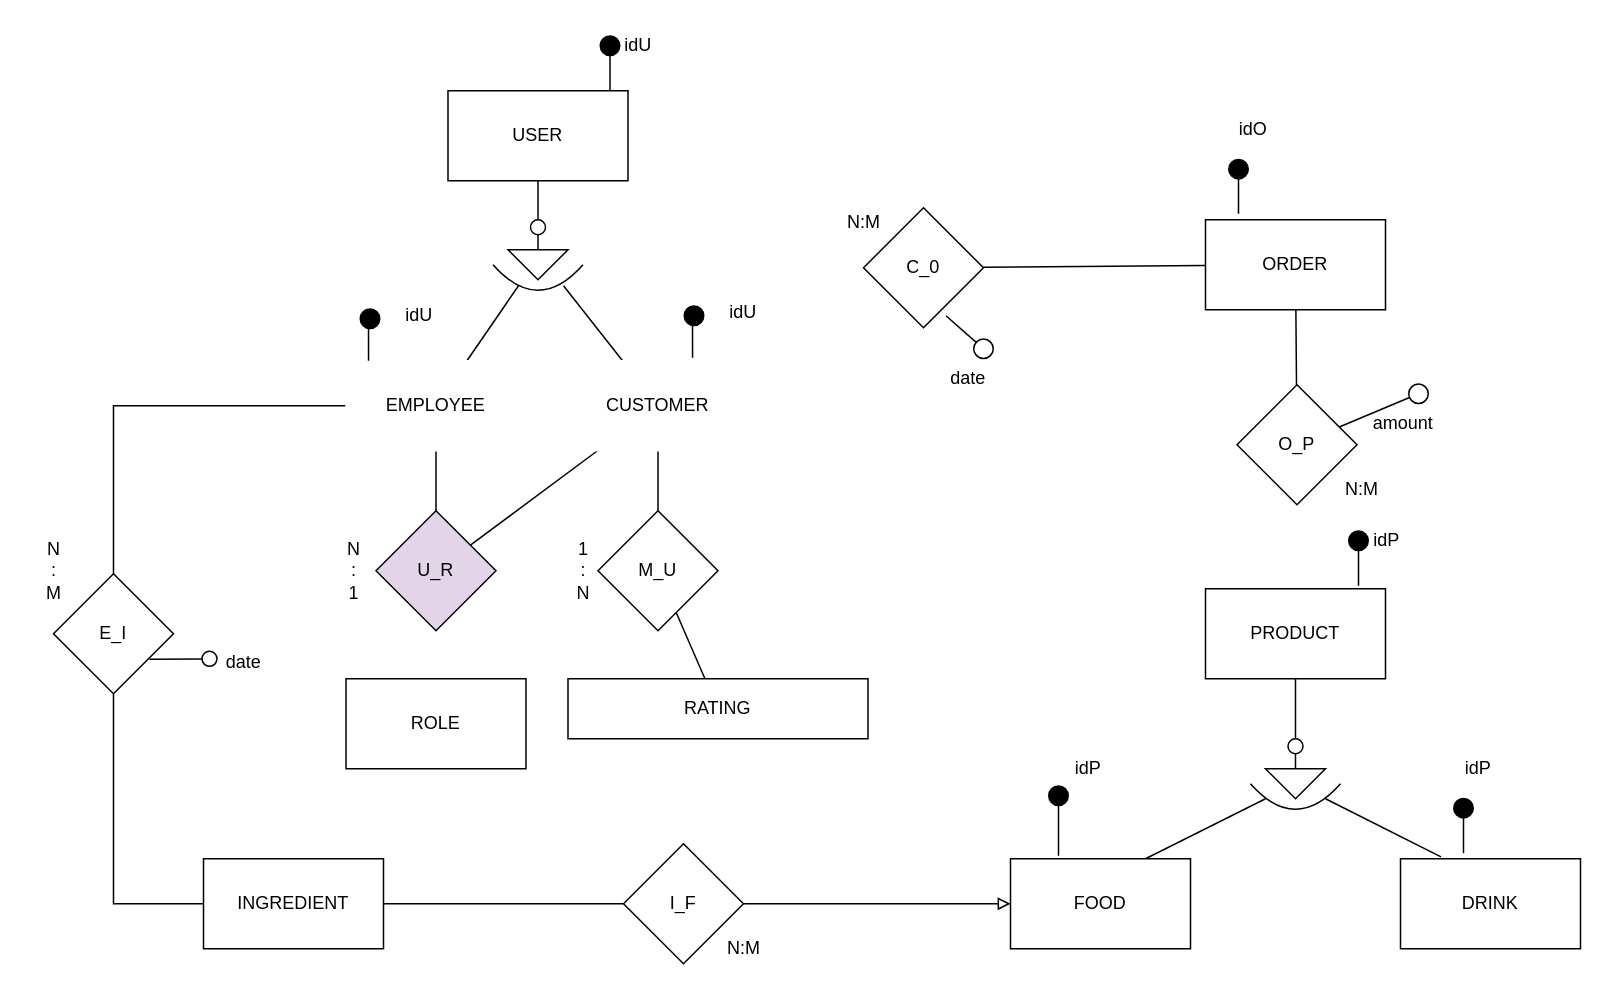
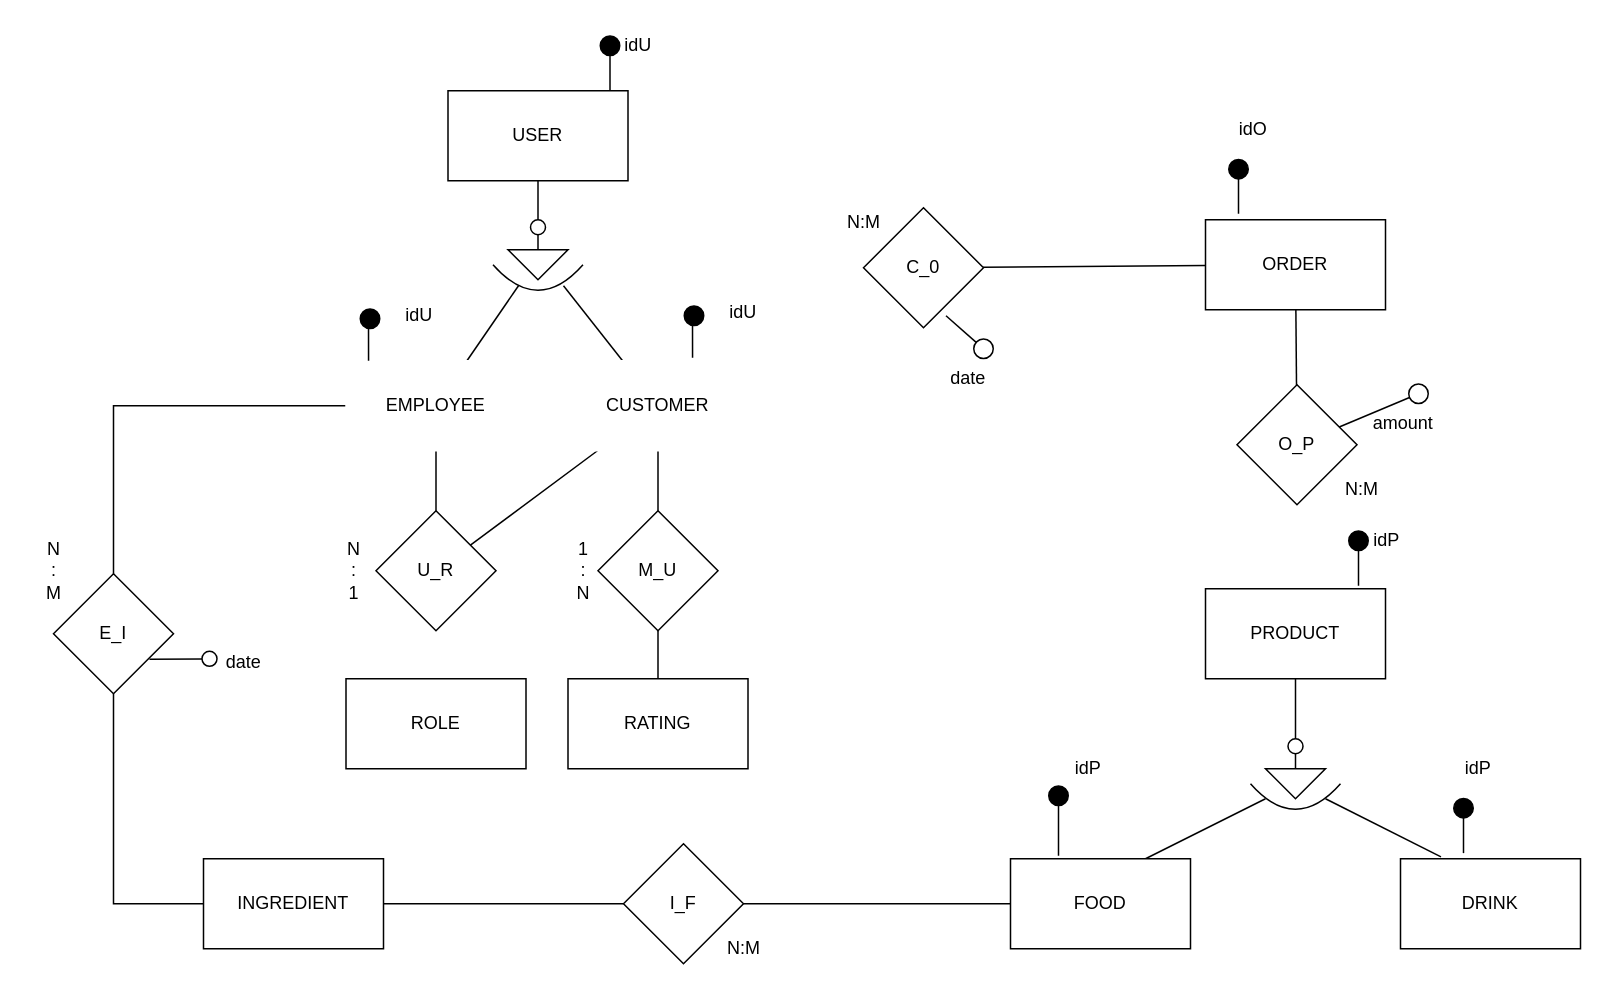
  <mxCell id="0" />
  <mxCell id="1" parent="0" />
  <mxCell id="2" value="USER" style="rounded=0;whiteSpace=wrap;html=1;" parent="1" vertex="1"><mxGeometry x="298" y="60" width="120" height="60" as="geometry" /></mxCell>
  <mxCell id="3" value="ROLE" style="rounded=0;whiteSpace=wrap;html=1;" parent="1" vertex="1"><mxGeometry x="230" y="452" width="120" height="60" as="geometry" /></mxCell>
  <mxCell id="4" style="edgeStyle=none;html=1;endArrow=none;endFill=0;strokeColor=default;" parent="1" source="6" target="42" edge="1"><mxGeometry relative="1" as="geometry"><mxPoint x="25" y="300" as="targetPoint" /></mxGeometry></mxCell>
  <mxCell id="5" style="edgeStyle=none;shape=connector;rounded=1;sketch=0;html=1;exitX=0.5;exitY=0;exitDx=0;exitDy=0;shadow=0;labelBackgroundColor=default;fontFamily=Helvetica;fontSize=11;fontColor=default;endArrow=none;strokeColor=default;" parent="1" source="6" target="40" edge="1"><mxGeometry relative="1" as="geometry" /></mxCell>
- <mxCell id="6" value="U_R" style="rhombus;whiteSpace=wrap;html=1;fillColor=#e1d5e7;" parent="1" vertex="1"><mxGeometry x="250" y="340" width="80" height="80" as="geometry" /></mxCell>
+ <mxCell id="6" value="U_R" style="rhombus;whiteSpace=wrap;html=1;" parent="1" vertex="1"><mxGeometry x="250" y="340" width="80" height="80" as="geometry" /></mxCell>
  <mxCell id="7" value="N&lt;br&gt;:&lt;br&gt;1" style="text;html=1;align=center;verticalAlign=middle;resizable=0;points=[];autosize=1;strokeColor=none;fillColor=none;" parent="1" vertex="1"><mxGeometry x="225" y="355" width="20" height="50" as="geometry" /></mxCell>
  <mxCell id="8" style="edgeStyle=none;html=1;exitX=0.75;exitY=0;exitDx=0;exitDy=0;endArrow=none;endFill=0;strokeColor=default;" parent="1" source="9" edge="1"><mxGeometry relative="1" as="geometry"><mxPoint x="843" y="532" as="targetPoint" /></mxGeometry></mxCell>
  <mxCell id="9" value="FOOD" style="rounded=0;whiteSpace=wrap;html=1;" parent="1" vertex="1"><mxGeometry x="673" y="572" width="120" height="60" as="geometry" /></mxCell>
  <mxCell id="10" value="INGREDIENT" style="rounded=0;whiteSpace=wrap;html=1;" parent="1" vertex="1"><mxGeometry x="135" y="572" width="120" height="60" as="geometry" /></mxCell>
  <mxCell id="11" style="edgeStyle=none;html=1;endArrow=none;endFill=0;strokeColor=default;" parent="1" source="13" target="10" edge="1"><mxGeometry relative="1" as="geometry"><mxPoint x="558" y="832" as="targetPoint" /></mxGeometry></mxCell>
- <mxCell id="12" style="edgeStyle=none;html=1;endArrow=block;endFill=0;strokeColor=default;" parent="1" source="13" target="9" edge="1"><mxGeometry relative="1" as="geometry" /></mxCell>
+ <mxCell id="12" style="edgeStyle=none;html=1;endArrow=none;endFill=0;strokeColor=default;" parent="1" source="13" target="9" edge="1"><mxGeometry relative="1" as="geometry" /></mxCell>
  <mxCell id="13" value="I_F" style="rhombus;whiteSpace=wrap;html=1;" parent="1" vertex="1"><mxGeometry x="415" y="562" width="80" height="80" as="geometry" /></mxCell>
  <mxCell id="14" value="N:M" style="text;html=1;align=center;verticalAlign=middle;resizable=0;points=[];autosize=1;strokeColor=none;fillColor=none;" parent="1" vertex="1"><mxGeometry x="475" y="622" width="40" height="20" as="geometry" /></mxCell>
  <mxCell id="15" value="ORDER" style="whiteSpace=wrap;html=1;" parent="1" vertex="1"><mxGeometry x="803" y="146" width="120" height="60" as="geometry" /></mxCell>
  <mxCell id="16" value="PRODUCT" style="whiteSpace=wrap;html=1;" parent="1" vertex="1"><mxGeometry x="803" y="392" width="120" height="60" as="geometry" /></mxCell>
  <mxCell id="17" style="edgeStyle=none;html=1;endArrow=none;endFill=0;strokeColor=default;" parent="1" source="18" target="15" edge="1"><mxGeometry relative="1" as="geometry" /></mxCell>
  <mxCell id="18" value="O_P" style="rhombus;whiteSpace=wrap;html=1;" parent="1" vertex="1"><mxGeometry x="824" y="256" width="80" height="80" as="geometry" /></mxCell>
  <mxCell id="19" value="N:M" style="text;html=1;align=center;verticalAlign=middle;resizable=0;points=[];autosize=1;strokeColor=none;fillColor=none;" parent="1" vertex="1"><mxGeometry x="887" y="316" width="40" height="20" as="geometry" /></mxCell>
  <mxCell id="20" style="edgeStyle=none;html=1;endArrow=none;endFill=0;strokeColor=default;exitX=0.225;exitY=-0.02;exitDx=0;exitDy=0;exitPerimeter=0;" parent="1" source="21" edge="1"><mxGeometry relative="1" as="geometry"><mxPoint x="883" y="532" as="targetPoint" /></mxGeometry></mxCell>
  <mxCell id="21" value="DRINK" style="rounded=0;whiteSpace=wrap;html=1;" parent="1" vertex="1"><mxGeometry x="933" y="572" width="120" height="60" as="geometry" /></mxCell>
  <mxCell id="22" value="" style="group" parent="1" vertex="1" connectable="0"><mxGeometry x="843" y="492" width="40" height="64" as="geometry" /></mxCell>
  <mxCell id="23" value="" style="curved=1;endArrow=none;html=1;strokeColor=default;endFill=0;" parent="22" edge="1"><mxGeometry width="50" height="50" relative="1" as="geometry"><mxPoint x="-10" y="30" as="sourcePoint" /><mxPoint x="50" y="30" as="targetPoint" /><Array as="points"><mxPoint x="20" y="64" /></Array></mxGeometry></mxCell>
  <mxCell id="24" value="" style="triangle;whiteSpace=wrap;html=1;rotation=90;" parent="22" vertex="1"><mxGeometry x="10" y="10" width="20" height="40" as="geometry" /></mxCell>
  <mxCell id="25" value="" style="ellipse;whiteSpace=wrap;html=1;aspect=fixed;" parent="22" vertex="1"><mxGeometry x="15" width="10" height="10" as="geometry" /></mxCell>
  <mxCell id="26" style="edgeStyle=none;html=1;exitX=0;exitY=0.5;exitDx=0;exitDy=0;entryX=0.5;entryY=1;entryDx=0;entryDy=0;endArrow=none;endFill=0;strokeColor=default;" parent="22" source="24" target="25" edge="1"><mxGeometry relative="1" as="geometry" /></mxCell>
  <mxCell id="27" style="edgeStyle=none;html=1;exitX=0.5;exitY=0;exitDx=0;exitDy=0;entryX=0.5;entryY=1;entryDx=0;entryDy=0;endArrow=none;endFill=0;strokeColor=default;" parent="1" source="25" target="16" edge="1"><mxGeometry relative="1" as="geometry" /></mxCell>
  <mxCell id="28" value="N:M" style="text;html=1;align=center;verticalAlign=middle;resizable=0;points=[];autosize=1;strokeColor=none;fillColor=none;" parent="1" vertex="1"><mxGeometry x="555" y="138" width="40" height="20" as="geometry" /></mxCell>
  <mxCell id="29" style="edgeStyle=none;html=1;endArrow=none;endFill=0;strokeColor=default;" parent="1" source="30" target="32" edge="1"><mxGeometry relative="1" as="geometry" /></mxCell>
- <mxCell id="30" value="RATING" style="rounded=0;whiteSpace=wrap;html=1;" parent="1" vertex="1"><mxGeometry x="378" y="452" width="200" height="40" as="geometry" /></mxCell>
+ <mxCell id="30" value="RATING" style="rounded=0;whiteSpace=wrap;html=1;" parent="1" vertex="1"><mxGeometry x="378" y="452" width="120" height="60" as="geometry" /></mxCell>
  <mxCell id="31" style="edgeStyle=none;shape=connector;rounded=1;sketch=0;html=1;shadow=0;labelBackgroundColor=default;fontFamily=Helvetica;fontSize=11;fontColor=default;endArrow=none;strokeColor=default;" parent="1" source="32" target="42" edge="1"><mxGeometry relative="1" as="geometry" /></mxCell>
  <mxCell id="32" value="M_U" style="rhombus;whiteSpace=wrap;html=1;" parent="1" vertex="1"><mxGeometry x="398" y="340" width="80" height="80" as="geometry" /></mxCell>
  <mxCell id="33" value="" style="group" parent="1" vertex="1" connectable="0"><mxGeometry x="338" y="146" width="40" height="64" as="geometry" /></mxCell>
  <mxCell id="34" value="" style="curved=1;endArrow=none;html=1;strokeColor=default;endFill=0;" parent="33" edge="1"><mxGeometry width="50" height="50" relative="1" as="geometry"><mxPoint x="-10" y="30" as="sourcePoint" /><mxPoint x="50" y="30" as="targetPoint" /><Array as="points"><mxPoint x="20" y="64" /></Array></mxGeometry></mxCell>
  <mxCell id="35" value="" style="triangle;whiteSpace=wrap;html=1;rotation=90;" parent="33" vertex="1"><mxGeometry x="10" y="10" width="20" height="40" as="geometry" /></mxCell>
  <mxCell id="36" value="" style="ellipse;whiteSpace=wrap;html=1;aspect=fixed;" parent="33" vertex="1"><mxGeometry x="15" width="10" height="10" as="geometry" /></mxCell>
  <mxCell id="37" style="edgeStyle=none;html=1;exitX=0;exitY=0.5;exitDx=0;exitDy=0;entryX=0.5;entryY=1;entryDx=0;entryDy=0;endArrow=none;endFill=0;strokeColor=default;" parent="33" source="35" target="36" edge="1"><mxGeometry relative="1" as="geometry" /></mxCell>
  <mxCell id="38" style="edgeStyle=none;shape=connector;rounded=1;sketch=0;html=1;shadow=0;labelBackgroundColor=default;fontFamily=Helvetica;fontSize=11;fontColor=default;endArrow=none;strokeColor=default;" parent="1" source="40" edge="1"><mxGeometry relative="1" as="geometry"><mxPoint x="345" y="190" as="targetPoint" /></mxGeometry></mxCell>
  <mxCell id="39" style="edgeStyle=orthogonalEdgeStyle;shape=connector;rounded=0;sketch=0;html=1;shadow=0;labelBackgroundColor=default;fontFamily=Helvetica;fontSize=11;fontColor=default;endArrow=none;strokeColor=default;" parent="1" source="40" target="46" edge="1"><mxGeometry relative="1" as="geometry" /></mxCell>
  <mxCell id="40" value="EMPLOYEE" style="whiteSpace=wrap;html=1;shadow=0;strokeColor=#FFFFFF;" parent="1" vertex="1"><mxGeometry x="230" y="240" width="120" height="60" as="geometry" /></mxCell>
  <mxCell id="41" style="edgeStyle=none;shape=connector;rounded=1;sketch=0;html=1;shadow=0;labelBackgroundColor=default;fontFamily=Helvetica;fontSize=11;fontColor=default;endArrow=none;strokeColor=default;endFill=0;" parent="1" source="42" edge="1"><mxGeometry relative="1" as="geometry"><mxPoint x="375" y="190" as="targetPoint" /></mxGeometry></mxCell>
  <mxCell id="42" value="CUSTOMER" style="whiteSpace=wrap;html=1;shadow=0;strokeColor=#FFFFFF;" parent="1" vertex="1"><mxGeometry x="378" y="240" width="120" height="60" as="geometry" /></mxCell>
  <mxCell id="43" style="edgeStyle=none;sketch=0;html=1;entryX=0.5;entryY=1;entryDx=0;entryDy=0;shadow=0;endArrow=none;endFill=0;strokeColor=default;rounded=1;startFill=1;" parent="1" source="36" target="2" edge="1"><mxGeometry relative="1" as="geometry" /></mxCell>
  <mxCell id="44" value="1&lt;br&gt;:&lt;br&gt;N" style="text;html=1;align=center;verticalAlign=middle;resizable=0;points=[];autosize=1;strokeColor=none;fillColor=none;" parent="1" vertex="1"><mxGeometry x="378" y="355" width="20" height="50" as="geometry" /></mxCell>
  <mxCell id="45" style="edgeStyle=orthogonalEdgeStyle;shape=connector;rounded=0;sketch=0;html=1;shadow=0;labelBackgroundColor=default;fontFamily=Helvetica;fontSize=11;fontColor=default;endArrow=none;strokeColor=default;" parent="1" source="46" target="10" edge="1"><mxGeometry relative="1" as="geometry"><Array as="points"><mxPoint x="75" y="602" /></Array></mxGeometry></mxCell>
  <mxCell id="46" value="E_I" style="rhombus;whiteSpace=wrap;html=1;" parent="1" vertex="1"><mxGeometry x="35" y="382" width="80" height="80" as="geometry" /></mxCell>
  <mxCell id="47" value="N&lt;br&gt;:&lt;br&gt;M" style="text;html=1;align=center;verticalAlign=middle;resizable=0;points=[];autosize=1;strokeColor=none;fillColor=none;" parent="1" vertex="1"><mxGeometry x="20" y="355" width="30" height="50" as="geometry" /></mxCell>
  <mxCell id="48" style="edgeStyle=none;html=1;endArrow=none;endFill=0;" parent="1" source="49" target="15" edge="1"><mxGeometry relative="1" as="geometry" /></mxCell>
  <mxCell id="49" value="C_0" style="rhombus;whiteSpace=wrap;html=1;" parent="1" vertex="1"><mxGeometry x="575" y="138" width="80" height="80" as="geometry" /></mxCell>
  <mxCell id="50" style="edgeStyle=orthogonalEdgeStyle;rounded=0;orthogonalLoop=1;jettySize=auto;html=1;endSize=13;endArrow=oval;endFill=1;strokeWidth=1;" parent="1" edge="1"><mxGeometry relative="1" as="geometry"><mxPoint x="975" y="538.25" as="targetPoint" /><mxPoint x="975" y="568.25" as="sourcePoint" /></mxGeometry></mxCell>
  <mxCell id="51" value="idP" style="text;html=1;strokeColor=none;fillColor=none;align=center;verticalAlign=middle;whiteSpace=wrap;rounded=0;" parent="1" vertex="1"><mxGeometry x="965" y="502" width="40" height="20" as="geometry" /></mxCell>
  <mxCell id="52" style="edgeStyle=orthogonalEdgeStyle;rounded=0;orthogonalLoop=1;jettySize=auto;html=1;endSize=13;endArrow=oval;endFill=1;strokeWidth=1;" parent="1" edge="1"><mxGeometry relative="1" as="geometry"><mxPoint x="905" y="360" as="targetPoint" /><mxPoint x="905" y="390" as="sourcePoint" /></mxGeometry></mxCell>
  <mxCell id="53" style="edgeStyle=orthogonalEdgeStyle;rounded=0;orthogonalLoop=1;jettySize=auto;html=1;endSize=13;endArrow=oval;endFill=1;strokeWidth=1;" parent="1" edge="1"><mxGeometry relative="1" as="geometry"><mxPoint x="705" y="530" as="targetPoint" /><mxPoint x="705" y="570" as="sourcePoint" /></mxGeometry></mxCell>
  <mxCell id="54" value="idP" style="text;html=1;strokeColor=none;fillColor=none;align=center;verticalAlign=middle;whiteSpace=wrap;rounded=0;" parent="1" vertex="1"><mxGeometry x="904" y="350" width="40" height="20" as="geometry" /></mxCell>
  <mxCell id="55" value="idP" style="text;html=1;strokeColor=none;fillColor=none;align=center;verticalAlign=middle;whiteSpace=wrap;rounded=0;" parent="1" vertex="1"><mxGeometry x="705" y="502" width="40" height="20" as="geometry" /></mxCell>
  <mxCell id="56" style="edgeStyle=orthogonalEdgeStyle;rounded=0;orthogonalLoop=1;jettySize=auto;html=1;endSize=13;endArrow=oval;endFill=1;strokeWidth=1;" parent="1" edge="1"><mxGeometry relative="1" as="geometry"><mxPoint x="406" y="30" as="targetPoint" /><mxPoint x="406" y="60" as="sourcePoint" /></mxGeometry></mxCell>
  <mxCell id="57" value="idU&lt;br&gt;" style="text;html=1;strokeColor=none;fillColor=none;align=center;verticalAlign=middle;whiteSpace=wrap;rounded=0;" parent="1" vertex="1"><mxGeometry x="405" y="20" width="40" height="20" as="geometry" /></mxCell>
  <mxCell id="58" value="idU" style="text;html=1;strokeColor=none;fillColor=none;align=center;verticalAlign=middle;whiteSpace=wrap;rounded=0;" parent="1" vertex="1"><mxGeometry x="475" y="198" width="40" height="20" as="geometry" /></mxCell>
  <mxCell id="59" style="edgeStyle=orthogonalEdgeStyle;rounded=0;orthogonalLoop=1;jettySize=auto;html=1;endSize=13;endArrow=oval;endFill=1;strokeWidth=1;exitX=0.692;exitY=-0.033;exitDx=0;exitDy=0;exitPerimeter=0;" parent="1" source="42" edge="1"><mxGeometry relative="1" as="geometry"><mxPoint x="462" y="210" as="targetPoint" /><mxPoint x="462" y="220" as="sourcePoint" /><Array as="points"><mxPoint x="461" y="210" /><mxPoint x="462" y="210" /></Array></mxGeometry></mxCell>
  <mxCell id="60" value="idU" style="text;html=1;strokeColor=none;fillColor=none;align=center;verticalAlign=middle;whiteSpace=wrap;rounded=0;" parent="1" vertex="1"><mxGeometry x="259" y="199.99" width="40" height="20" as="geometry" /></mxCell>
  <mxCell id="61" style="edgeStyle=orthogonalEdgeStyle;rounded=0;orthogonalLoop=1;jettySize=auto;html=1;endSize=13;endArrow=oval;endFill=1;strokeWidth=1;exitX=0.692;exitY=-0.033;exitDx=0;exitDy=0;exitPerimeter=0;" parent="1" edge="1"><mxGeometry relative="1" as="geometry"><mxPoint x="246" y="211.99" as="targetPoint" /><mxPoint x="245.04" y="240.01" as="sourcePoint" /><Array as="points"><mxPoint x="245" y="211.99" /><mxPoint x="246" y="211.99" /></Array></mxGeometry></mxCell>
  <mxCell id="62" style="edgeStyle=orthogonalEdgeStyle;rounded=0;orthogonalLoop=1;jettySize=auto;html=1;endSize=13;endArrow=oval;endFill=1;strokeWidth=1;" parent="1" edge="1"><mxGeometry relative="1" as="geometry"><mxPoint x="825.01" y="112.25" as="targetPoint" /><mxPoint x="825" y="142" as="sourcePoint" /></mxGeometry></mxCell>
  <mxCell id="63" value="idO" style="text;html=1;strokeColor=none;fillColor=none;align=center;verticalAlign=middle;whiteSpace=wrap;rounded=0;" parent="1" vertex="1"><mxGeometry x="815.01" y="76" width="40" height="20" as="geometry" /></mxCell>
  <mxCell id="64" style="edgeStyle=none;html=1;exitX=1;exitY=0.5;exitDx=0;exitDy=0;endArrow=oval;endFill=0;endSize=10;strokeWidth=1;" parent="1" edge="1"><mxGeometry relative="1" as="geometry"><mxPoint x="139" y="438.714" as="targetPoint" /><mxPoint x="99" y="439" as="sourcePoint" /></mxGeometry></mxCell>
  <mxCell id="65" value="date" style="text;html=1;strokeColor=none;fillColor=none;align=center;verticalAlign=middle;whiteSpace=wrap;rounded=0;" parent="1" vertex="1"><mxGeometry x="142" y="426" width="40" height="30" as="geometry" /></mxCell>
  <mxCell id="66" value="date" style="text;html=1;align=center;verticalAlign=middle;whiteSpace=wrap;rounded=0;" parent="1" vertex="1"><mxGeometry x="625" y="242" width="40" height="20" as="geometry" /></mxCell>
  <mxCell id="67" value="" style="endArrow=oval;html=1;endSize=13;endFill=0;exitX=1;exitY=1;exitDx=0;exitDy=0;" parent="1" edge="1"><mxGeometry width="50" height="50" relative="1" as="geometry"><mxPoint x="630" y="210" as="sourcePoint" /><mxPoint x="655" y="232" as="targetPoint" /></mxGeometry></mxCell>
  <mxCell id="68" value="amount" style="text;html=1;align=center;verticalAlign=middle;whiteSpace=wrap;rounded=0;" parent="1" vertex="1"><mxGeometry x="915" y="272" width="40" height="20" as="geometry" /></mxCell>
  <mxCell id="69" value="" style="endArrow=oval;html=1;endSize=13;endFill=0;" parent="1" source="18" edge="1"><mxGeometry width="50" height="50" relative="1" as="geometry"><mxPoint x="920" y="240" as="sourcePoint" /><mxPoint x="945" y="262" as="targetPoint" /></mxGeometry></mxCell>
